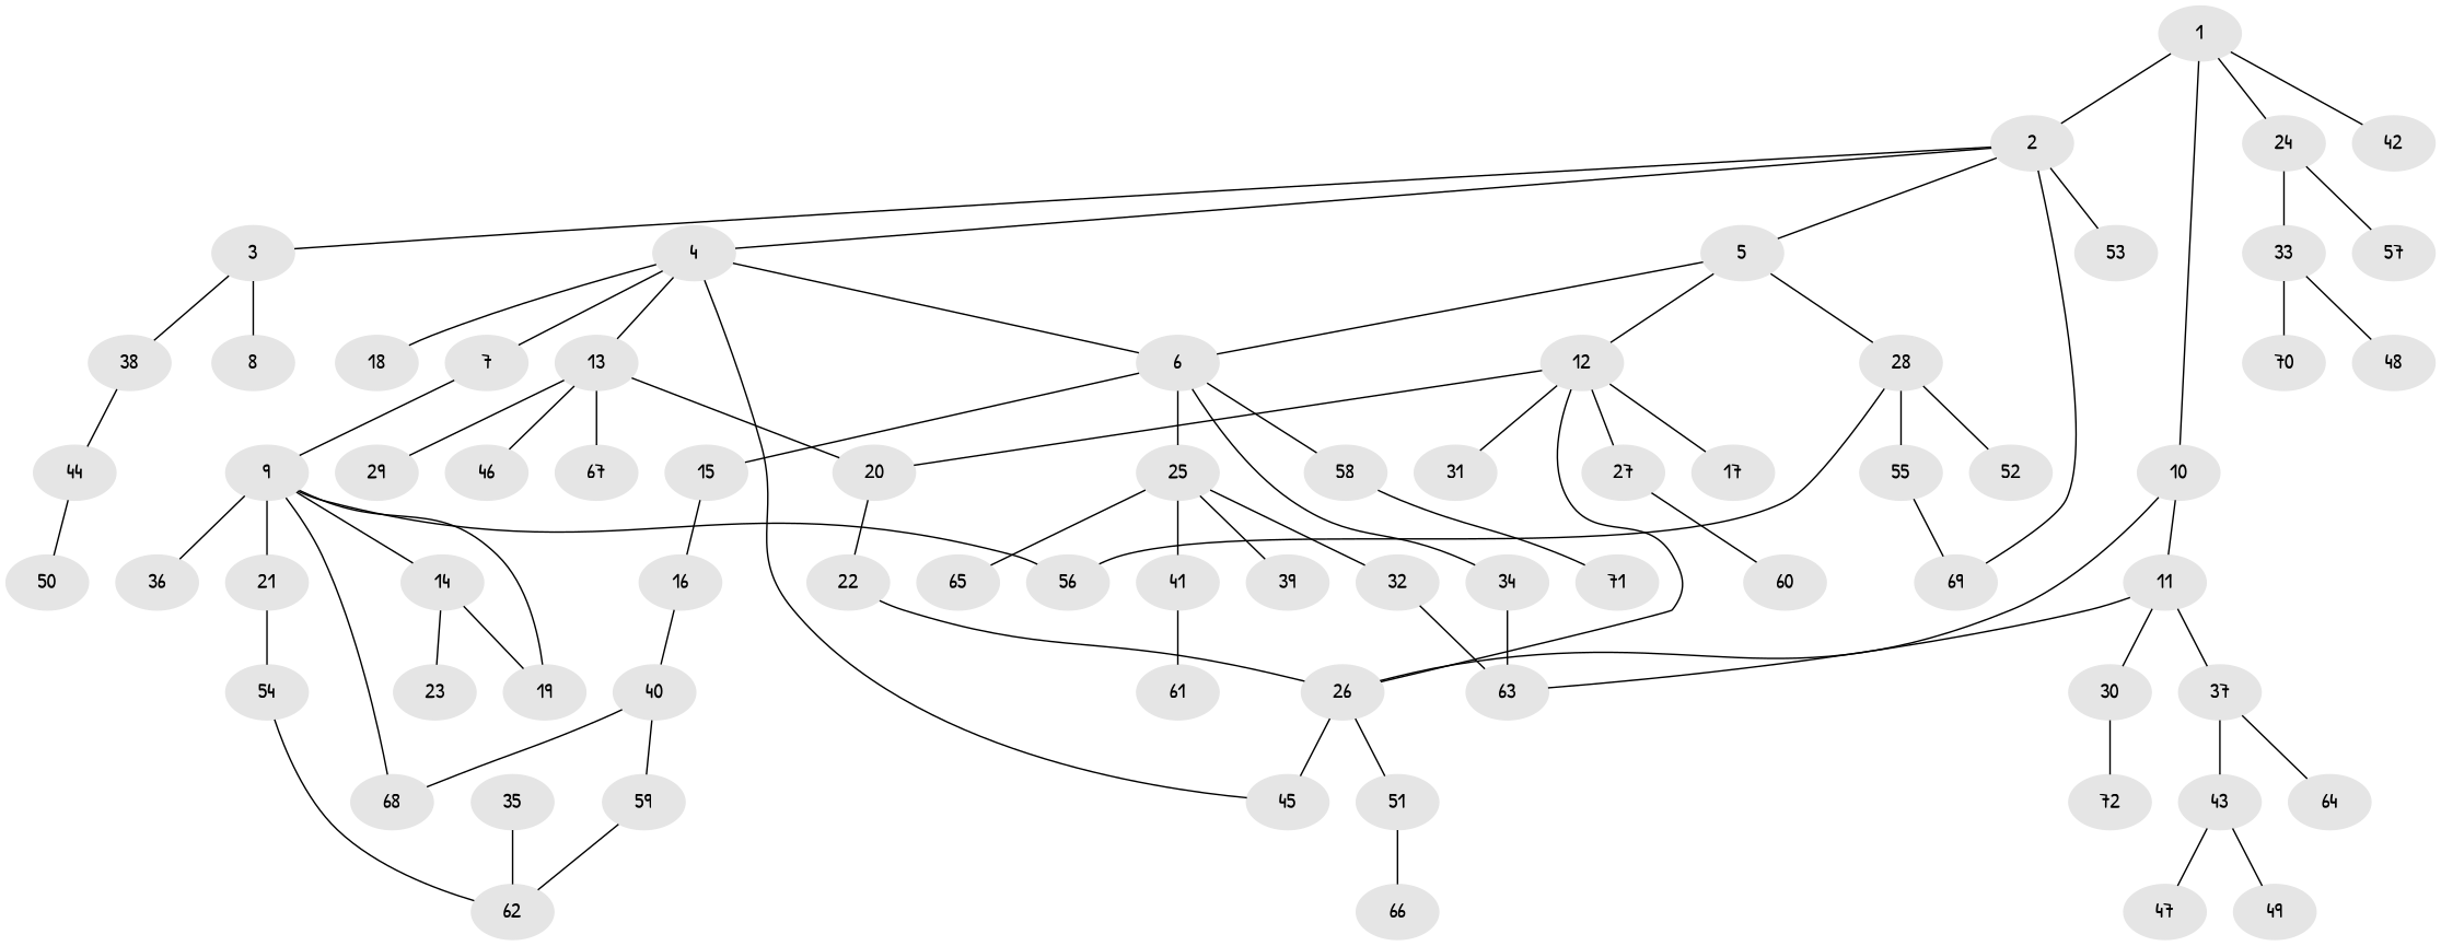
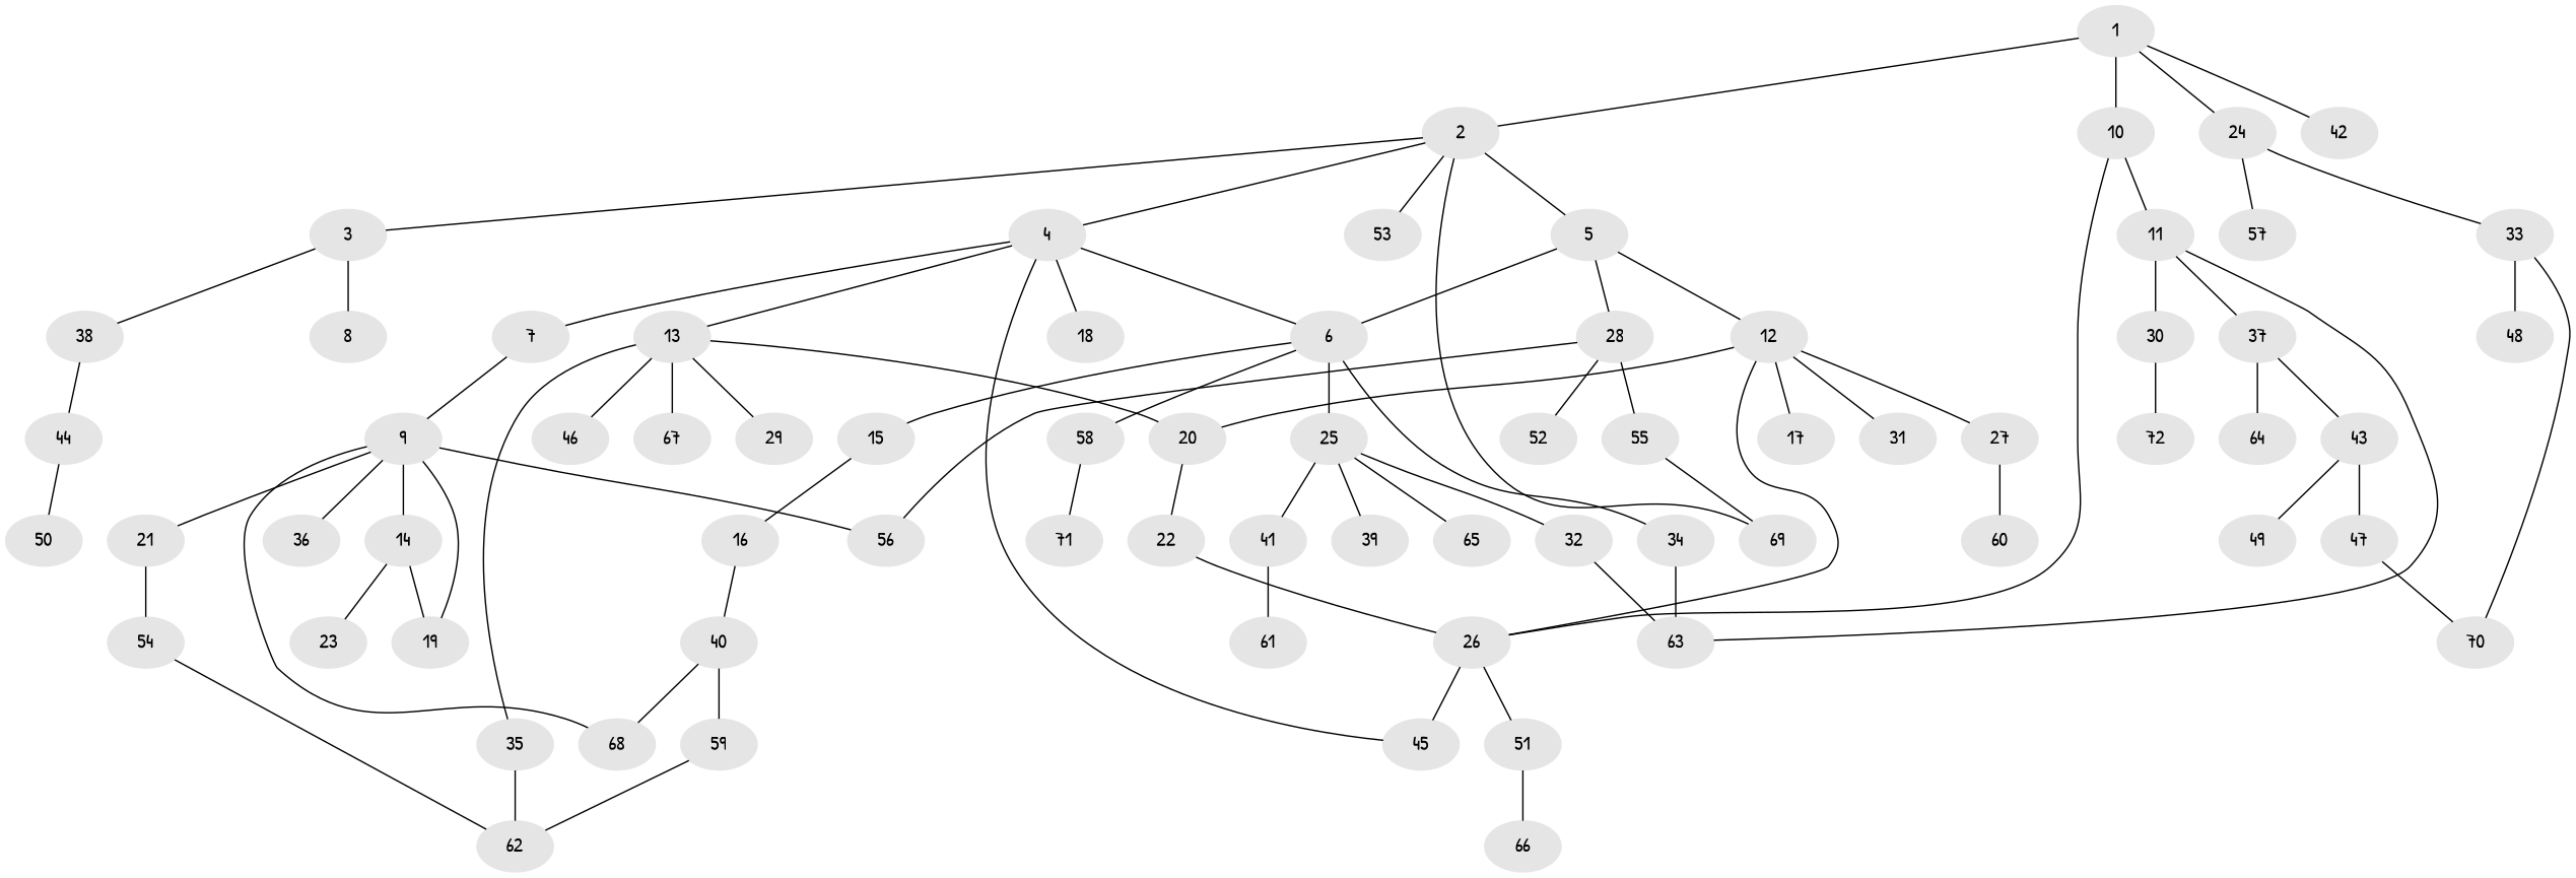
  graph {
    fontname="Patrick Hand"
    node [color=gray90 fontname="Patrick Hand" style=filled]
    edge [fontname="Patrick Hand" weight=1.0]
    1
    2
    10
    24
    42
    3
    4
    5
    53
    69
    11
    26
    33
    57
    8
    38
    6
    7
    13
    18
    45
    12
    28
    27
    60
    44
    15
    25
    34
    58
    9
    20
    29
    35
    46
    67
    17
    31
    56
    52
    55
    16
    32
    39
    41
    65
    63
    71
    14
    19
    21
    68
    36
    23
    54
    30
    37
    51
    72
    43
    64
    22
    62
    40
    59
    48
    70
    61
    66
    47
    49
    50
    1 -- 2 [weight=2.0]
    1 -- 10
    1 -- 24
    1 -- 42
    2 -- 3
    2 -- 4
    2 -- 5
    2 -- 53
    2 -- 69
    10 -- 11
    10 -- 26
    24 -- 33
    24 -- 57
    3 -- 8
    3 -- 38
    4 -- 6
    4 -- 7
    4 -- 13
    4 -- 18
    4 -- 45
    5 -- 6
    5 -- 12
    5 -- 28
    11 -- 63
    11 -- 30
    11 -- 37
    26 -- 45 [weight=2.0]
    26 -- 51
    33 -- 48
    33 -- 70
    38 -- 44
    6 -- 15
    6 -- 25 [weight=2.0]
    6 -- 34
    6 -- 58
    7 -- 9
    13 -- 20
    13 -- 29
+   13 -- 35
    13 -- 46 [weight=2.0]
    13 -- 67
    12 -- 26
    12 -- 27
    12 -- 20
    12 -- 17
    12 -- 31
    28 -- 56
    28 -- 52
    28 -- 55 [weight=3.0]
    27 -- 60
    44 -- 50
    15 -- 16
    25 -- 32
    25 -- 39
    25 -- 41
    25 -- 65
    34 -- 63
    58 -- 71
    9 -- 56
    9 -- 14
    9 -- 19
    9 -- 21
    9 -- 68
    9 -- 36
    20 -- 22 [weight=2.0]
    35 -- 62
    55 -- 69
    16 -- 40
    32 -- 63
    41 -- 61
    14 -- 19 [weight=2.0]
    14 -- 23
    21 -- 54 [weight=2.0]
    54 -- 62
    30 -- 72
    37 -- 43
    37 -- 64
    51 -- 66
    43 -- 47
    43 -- 49
    22 -- 26
    40 -- 68
    40 -- 59
    59 -- 62
+   47 -- 70
  }
